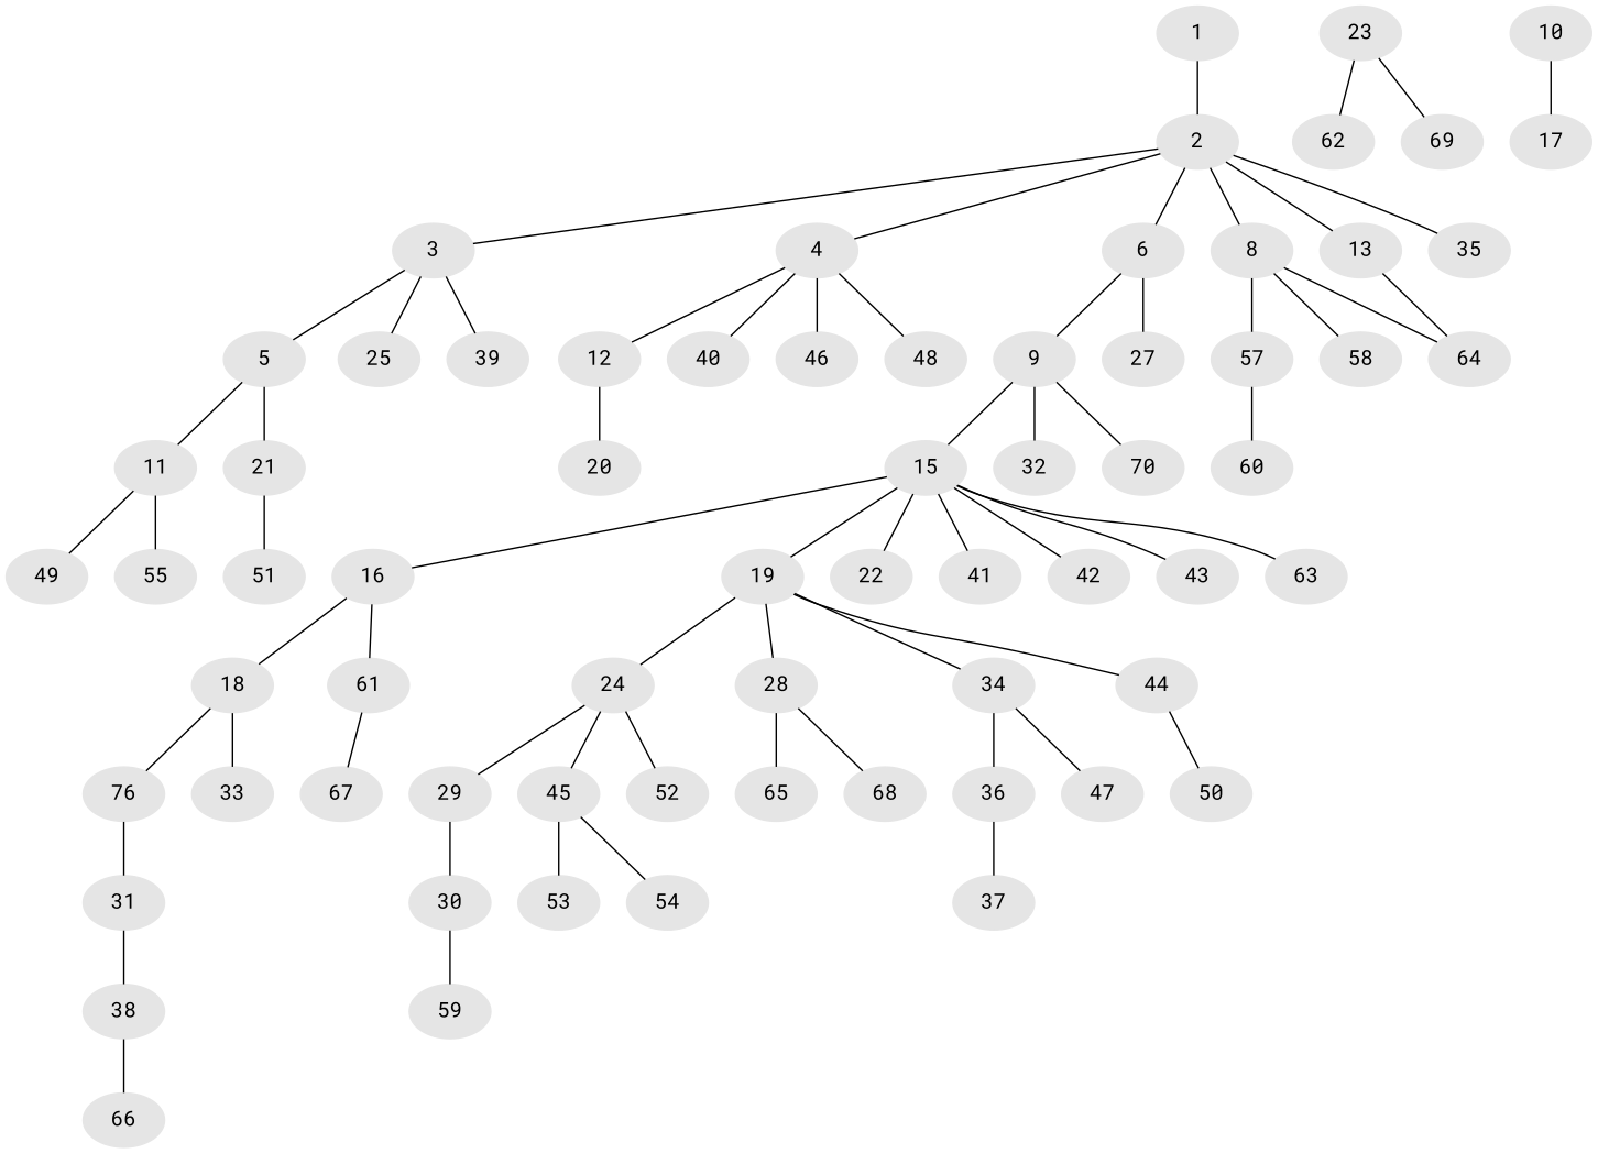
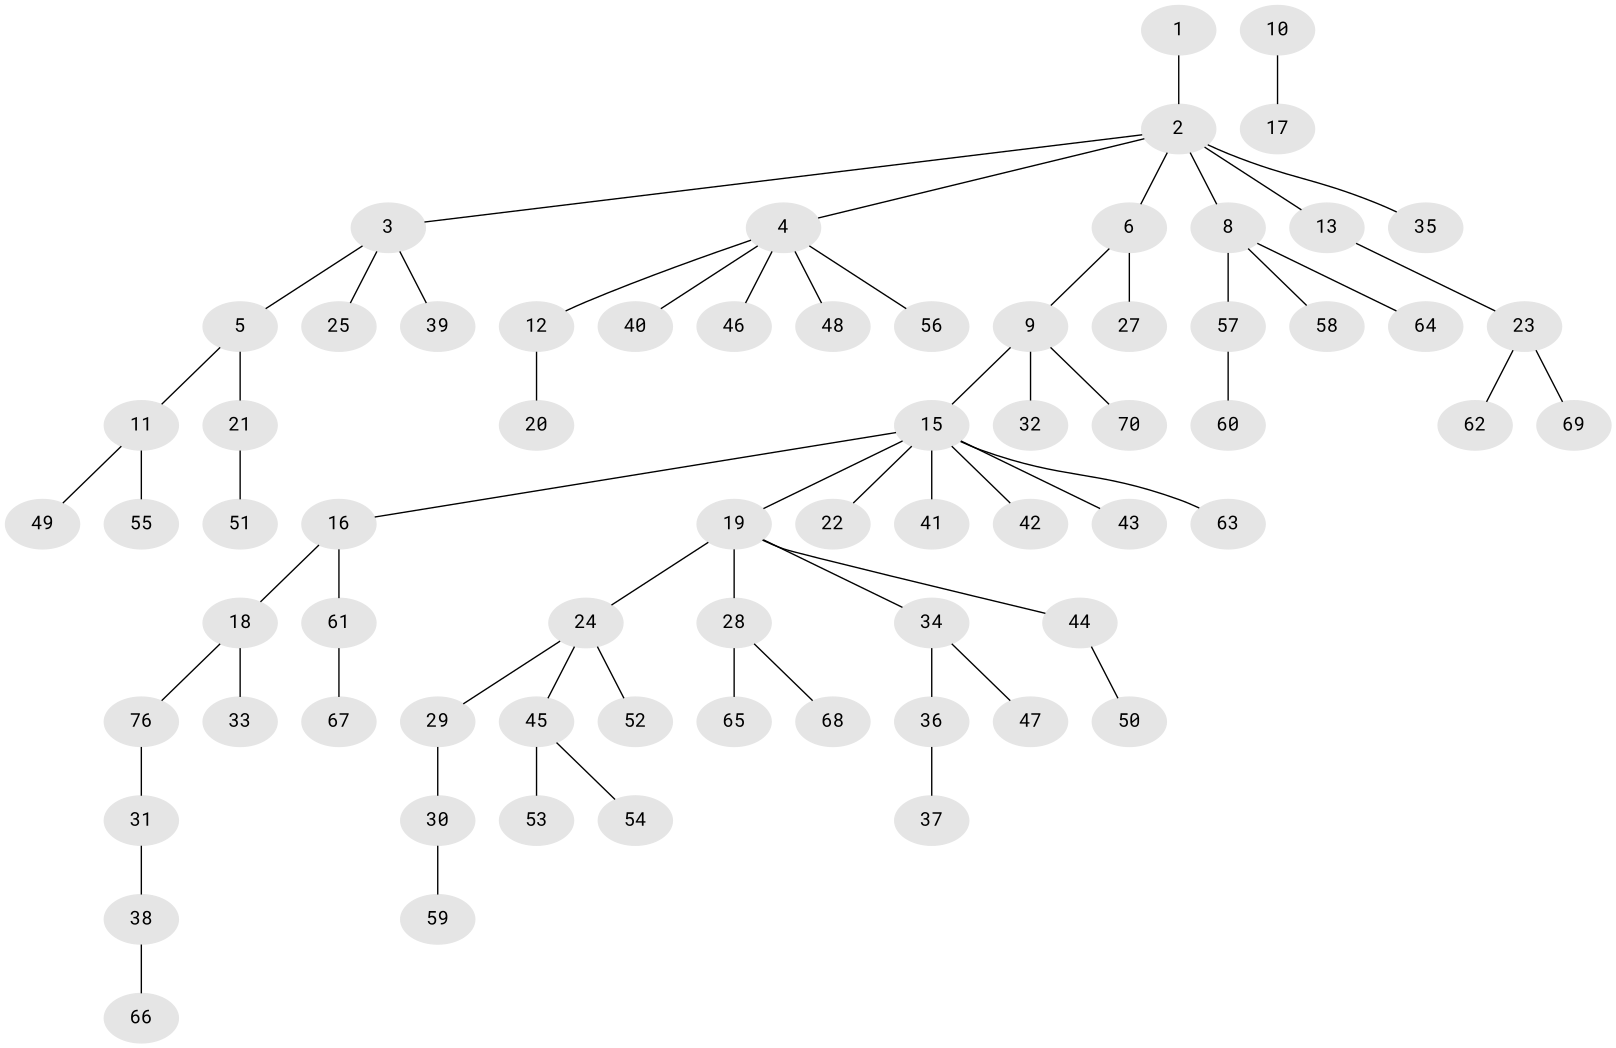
  graph {
    fontname="Roboto Mono"
    node [color=gray90 fontname="Roboto Mono" style=filled]
    edge [fontname="Roboto Mono"]
    1
    2
    3
    4
    6
    8
    13
    35
    5
    25
    39
    12
    40
    46
    48
+   56
    9
    27
    57
    58
    64
    23
    11
    21
    20
    49
    55
    51
    15
    32
    70
    10
    17
    60
    16
    19
    22
    41
    42
    43
    63
    62
    69
    18
    61
    24
    28
    34
    44
    n50 [label=76]
    33
    67
    31
    29
    45
    52
    65
    68
    36
    47
    50
    30
    53
    54
    38
    59
    66
    37
    1 -- 2
    2 -- 3
    2 -- 4
    2 -- 6
    2 -- 8
    2 -- 13
    2 -- 35
    3 -- 5
    3 -- 25
    3 -- 39
    4 -- 12
    4 -- 40
    4 -- 46
    4 -- 48
+   4 -- 56
    6 -- 9
    6 -- 27
    8 -- 57
    8 -- 58
    8 -- 64
-   13 -- 64
+   13 -- 23
    5 -- 11
    5 -- 21
    12 -- 20
    9 -- 15
    9 -- 32
    9 -- 70
    57 -- 60
    23 -- 62
    23 -- 69
    11 -- 49
    11 -- 55
    21 -- 51
    15 -- 16
    15 -- 19
    15 -- 22
    15 -- 41
    15 -- 42
    15 -- 43
    15 -- 63
    10 -- 17
    16 -- 18
    16 -- 61
    19 -- 24
    19 -- 28
    19 -- 34
    19 -- 44
    18 -- n50
    18 -- 33
    61 -- 67
    24 -- 29
    24 -- 45
    24 -- 52
    28 -- 65
    28 -- 68
    34 -- 36
    34 -- 47
    44 -- 50
    n50 -- 31
    31 -- 38
    29 -- 30
    45 -- 53
    45 -- 54
    36 -- 37
    30 -- 59
    38 -- 66
  }
